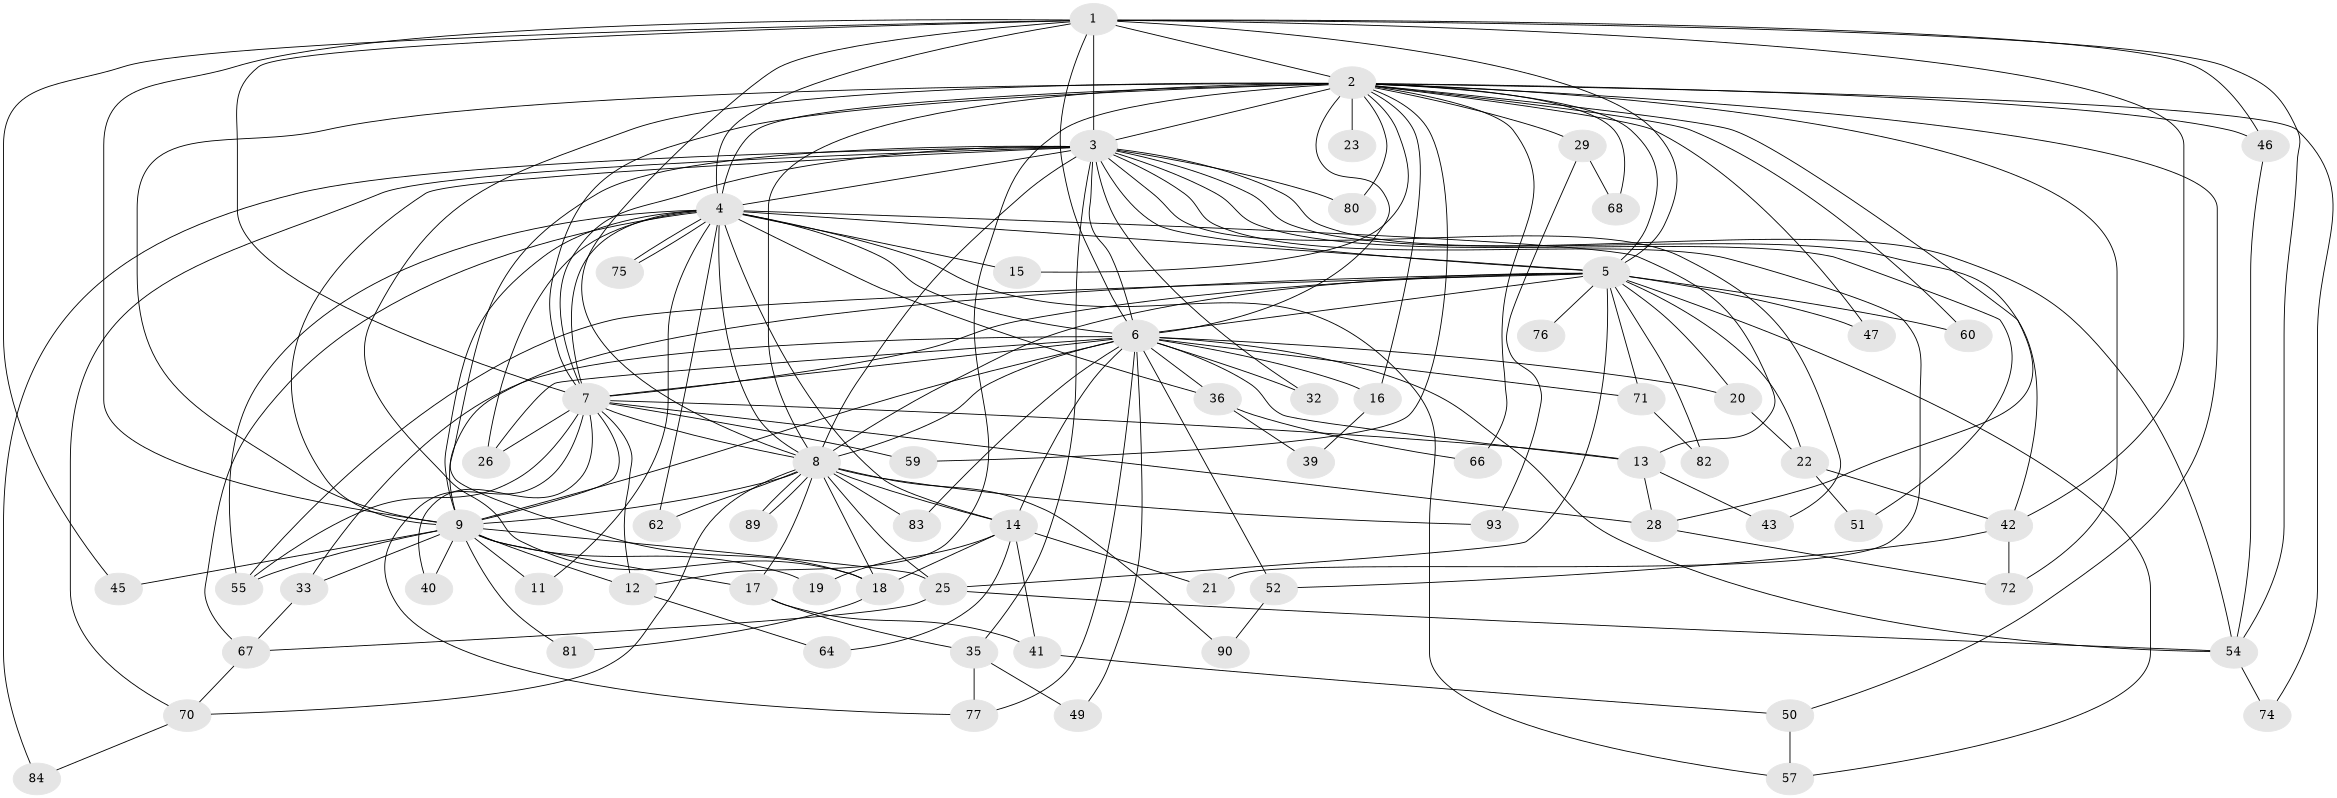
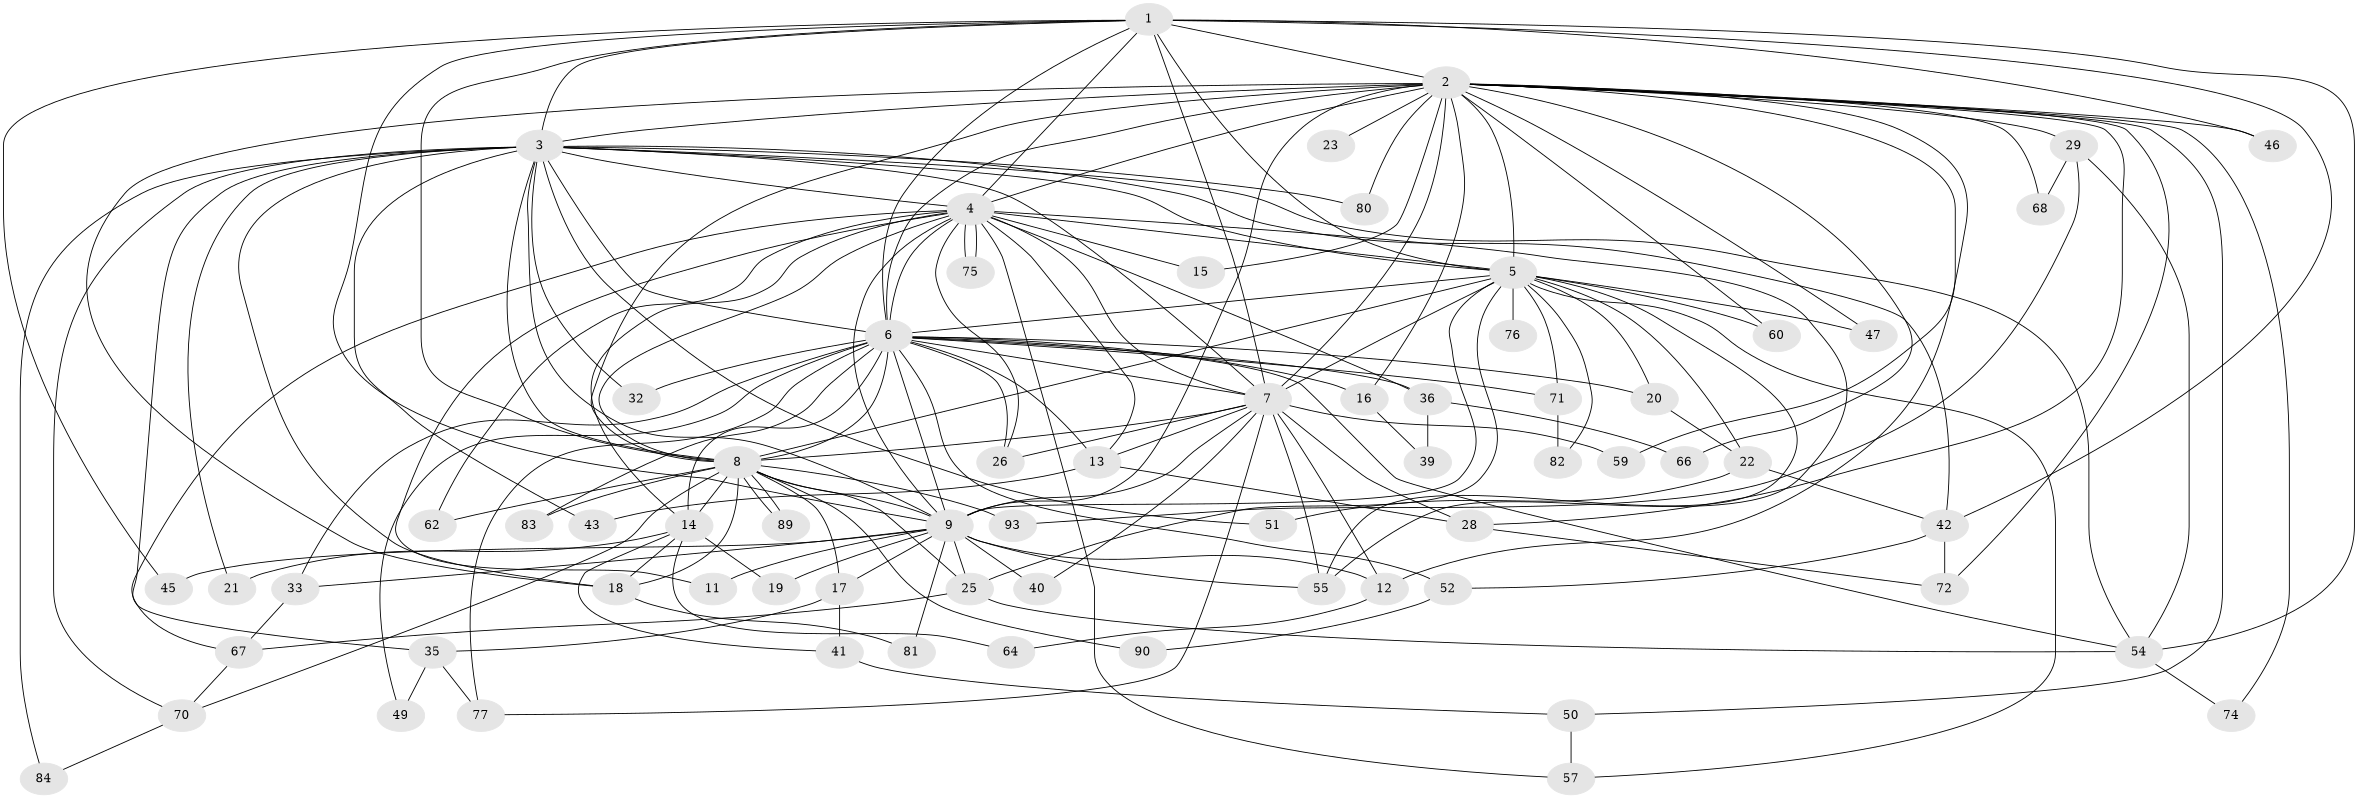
  graph {
    node [color=gray90 style=filled]
    1 [super="+87"]
    2 [super="+10"]
    3 [super="+30"]
    4 [super="+24"]
    5 [super="+44"]
    6 [super="+58"]
    7 [super="+37"]
    8 [super="+78"]
    9 [super="+86"]
    42
    45
    46
    54 [super="+63"]
    12 [super="+34"]
    15
    16
    18 [super="+48"]
    23
    28 [super="+53"]
    29
    47
    50
    59
    60
    66
    68
    72 [super="+85"]
    74
    80
    21
    32
    35 [super="+79"]
    43
    51
    70 [super="+91"]
    84
    11
    13 [super="+27"]
    14 [super="+88"]
    26 [super="+73"]
    36 [super="+56"]
    55 [super="+65"]
    57 [super="+69"]
    62
    67 [super="+92"]
    75
    20
    22 [super="+61"]
    25 [super="+38"]
    71
    76
    82
    33
    49
    52
    77
    83
    40
    17
    89
    90
    93
    19
    81
    64
    39
    41
    1 -- 2 [weight=2]
    1 -- 3
    1 -- 4
    1 -- 5
    1 -- 6
    1 -- 7
    1 -- 8
    1 -- 9
    1 -- 42
    1 -- 45
    1 -- 46
    1 -- 54
    2 -- 3 [weight=2]
    2 -- 4 [weight=2]
    2 -- 5 [weight=2]
    2 -- 6 [weight=2]
    2 -- 7 [weight=2]
    2 -- 8 [weight=2]
    2 -- 9 [weight=2]
    2 -- 46
    2 -- 12
    2 -- 15
    2 -- 16
    2 -- 18
    2 -- 23 [weight=2]
    2 -- 28
    2 -- 29 [weight=2]
    2 -- 47
    2 -- 50
    2 -- 59
    2 -- 60
    2 -- 66
    2 -- 68
    2 -- 72
    2 -- 74
    2 -- 80
    3 -- 4 [weight=2]
    3 -- 5
    3 -- 6
    3 -- 7
    3 -- 8
    3 -- 9
    3 -- 42
    3 -- 54
    3 -- 18
    3 -- 80
    3 -- 21
    3 -- 32
    3 -- 35
    3 -- 43
    3 -- 51
    3 -- 70
    3 -- 84
    4 -- 5
    4 -- 6
    4 -- 7
    4 -- 8
    4 -- 9
    4 -- 15
    4 -- 11
    4 -- 13
    4 -- 14
    4 -- 26
    4 -- 36 [weight=2]
    4 -- 55
    4 -- 57
    4 -- 62
    4 -- 67
    4 -- 75
    4 -- 75
    5 -- 6
    5 -- 7
    5 -- 8
    5 -- 9
    5 -- 47
    5 -- 60
    5 -- 55
    5 -- 57
    5 -- 20
    5 -- 22
    5 -- 25
    5 -- 71
    5 -- 76 [weight=2]
    5 -- 82
    6 -- 7
    6 -- 8
    6 -- 9
    6 -- 54
    6 -- 16
    6 -- 32
    6 -- 13
    6 -- 14
    6 -- 26
    6 -- 36
    6 -- 20
    6 -- 71
    6 -- 33
    6 -- 49
    6 -- 52
    6 -- 77
    6 -- 83
    7 -- 8
    7 -- 9 [weight=2]
    7 -- 12
    7 -- 28
    7 -- 59
    7 -- 13
    7 -- 26
    7 -- 55
    7 -- 77
    7 -- 40
    8 -- 9
    8 -- 18
    8 -- 70
    8 -- 14
    8 -- 62
    8 -- 25
    8 -- 83
    8 -- 17
    8 -- 89
    8 -- 89
    8 -- 90
    8 -- 93
    9 -- 45
    9 -- 12
    9 -- 11
    9 -- 55
    9 -- 25
    9 -- 33
    9 -- 40
    9 -- 17
    9 -- 19
    9 -- 81
    42 -- 72
    42 -- 52
    54 -- 74
    12 -- 64
    16 -- 39
    18 -- 81
    28 -- 72
-   46 -- 54
+   29 -- 54
    29 -- 68
    29 -- 93
    50 -- 57
    35 -- 49
    35 -- 77
    70 -- 84
    13 -- 28
    13 -- 43
    14 -- 18
    14 -- 21
    14 -- 19
    14 -- 64
    14 -- 41
    36 -- 66
    36 -- 39
    67 -- 70
    20 -- 22
    22 -- 42
    22 -- 51
    25 -- 54
    25 -- 67
    71 -- 82
    33 -- 67
    52 -- 90
    17 -- 35
    17 -- 41
    41 -- 50
  }
